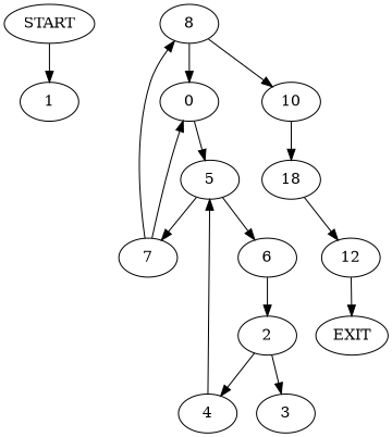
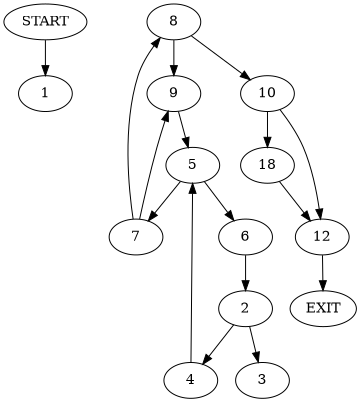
  digraph {
    n1 [label=START]
    1
    n3 [label=EXIT]
    2
    3
    4
    5
    6
    7
    8
-   9 [label=0]
+   9
    10
    n13 [label=18]
    12
    n1 -> 1
    2 -> 3
    2 -> 4
    4 -> 5
    5 -> 6
    5 -> 7
    6 -> 2
    7 -> 8
    7 -> 9
    8 -> 9
    8 -> 10
    9 -> 5
    10 -> n13
+   10 -> 12
    n13 -> 12
    12 -> n3
  }
